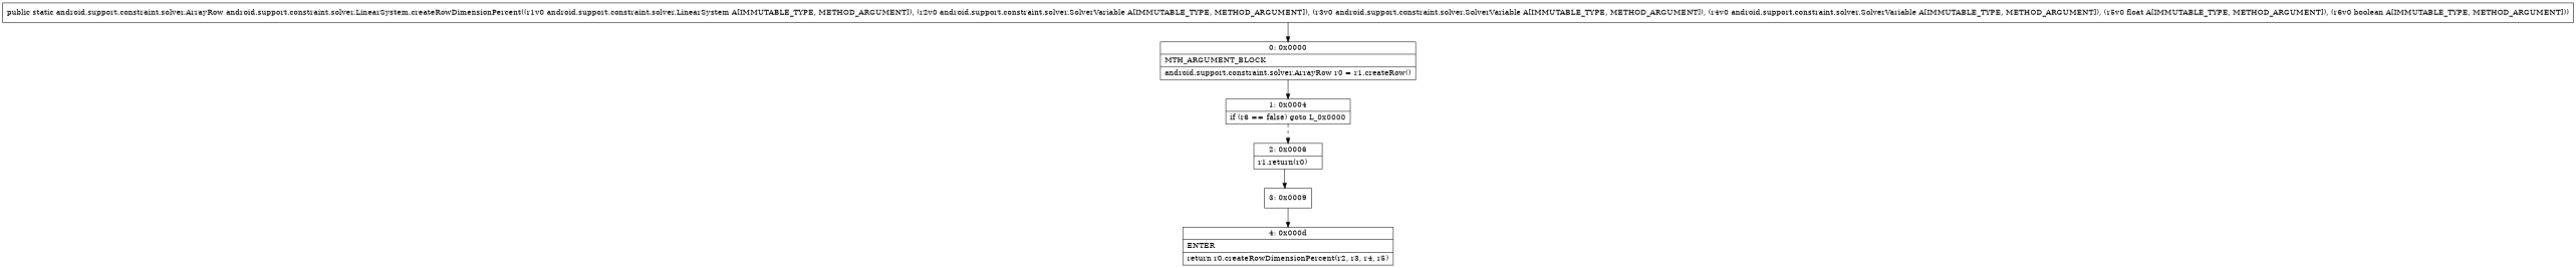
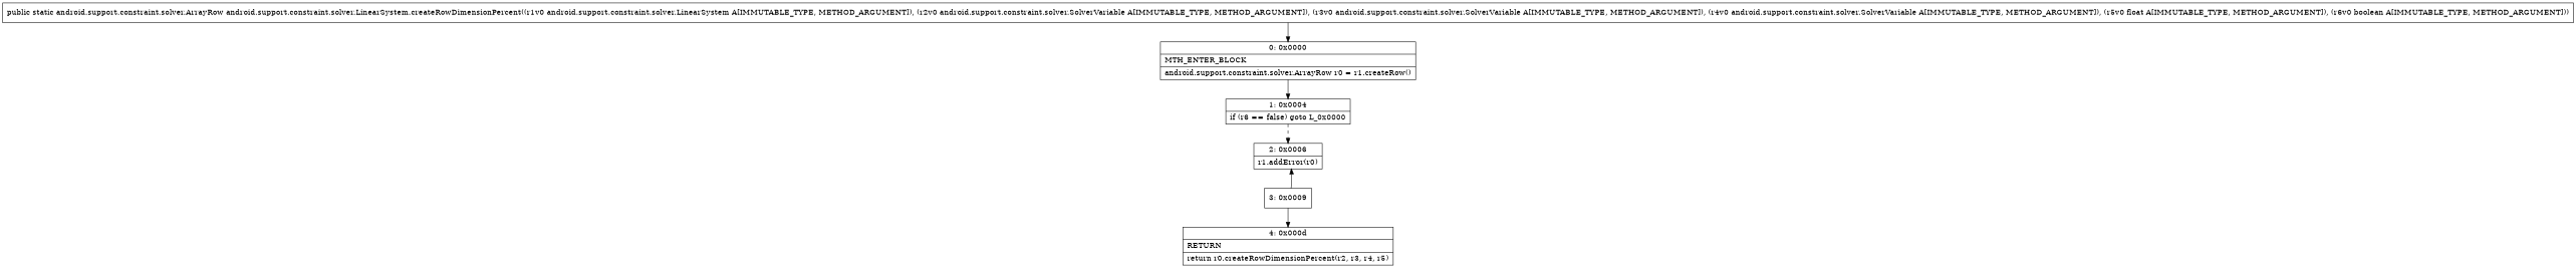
  digraph {
    node [shape=record]
-   n1 [label="{0\:\ 0x0000|MTH_ARGUMENT_BLOCK\l|android.support.constraint.solver.ArrayRow r0 = r1.createRow()\l}"]
+   n1 [label="{0\:\ 0x0000|MTH_ENTER_BLOCK\l|android.support.constraint.solver.ArrayRow r0 = r1.createRow()\l}"]
    n2 [label="{1\:\ 0x0004|if (r6 == false) goto L_0x0000\l}"]
-   n3 [label="{2\:\ 0x0006|r1.return(r0)\l}"]
+   n3 [label="{2\:\ 0x0006|r1.addError(r0)\l}"]
    n4 [label="{3\:\ 0x0009}"]
-   n5 [label="{4\:\ 0x000d|ENTER\l|return r0.createRowDimensionPercent(r2, r3, r4, r5)\l}"]
+   n5 [label="{4\:\ 0x000d|RETURN\l|return r0.createRowDimensionPercent(r2, r3, r4, r5)\l}"]
    n6 [label="{public static android.support.constraint.solver.ArrayRow android.support.constraint.solver.LinearSystem.createRowDimensionPercent((r1v0 android.support.constraint.solver.LinearSystem A[IMMUTABLE_TYPE, METHOD_ARGUMENT]), (r2v0 android.support.constraint.solver.SolverVariable A[IMMUTABLE_TYPE, METHOD_ARGUMENT]), (r3v0 android.support.constraint.solver.SolverVariable A[IMMUTABLE_TYPE, METHOD_ARGUMENT]), (r4v0 android.support.constraint.solver.SolverVariable A[IMMUTABLE_TYPE, METHOD_ARGUMENT]), (r5v0 float A[IMMUTABLE_TYPE, METHOD_ARGUMENT]), (r6v0 boolean A[IMMUTABLE_TYPE, METHOD_ARGUMENT])) }"]
    n1 -> n2
    n2 -> n3 [style=dashed]
-   n3 -> n4
+   n4 -> n3
    n4 -> n5
    n6 -> n1
  }
